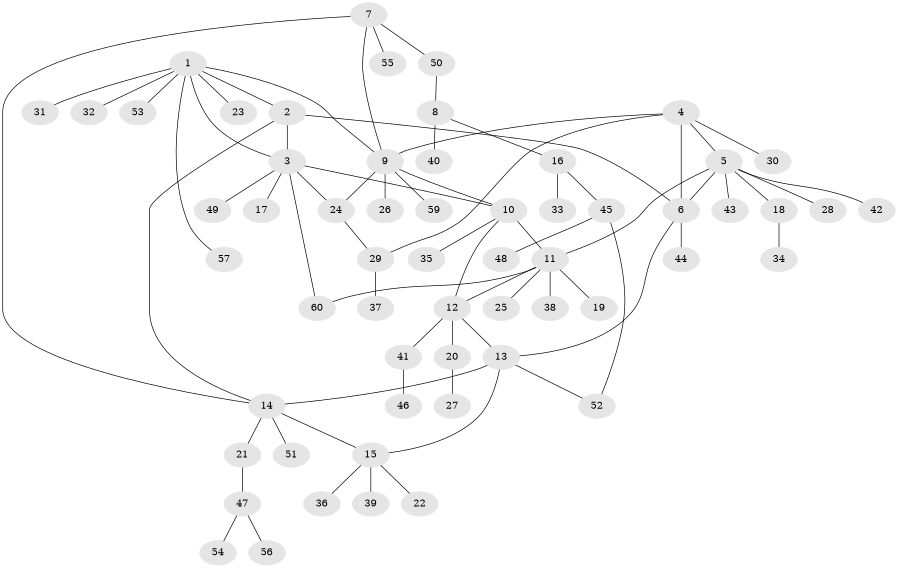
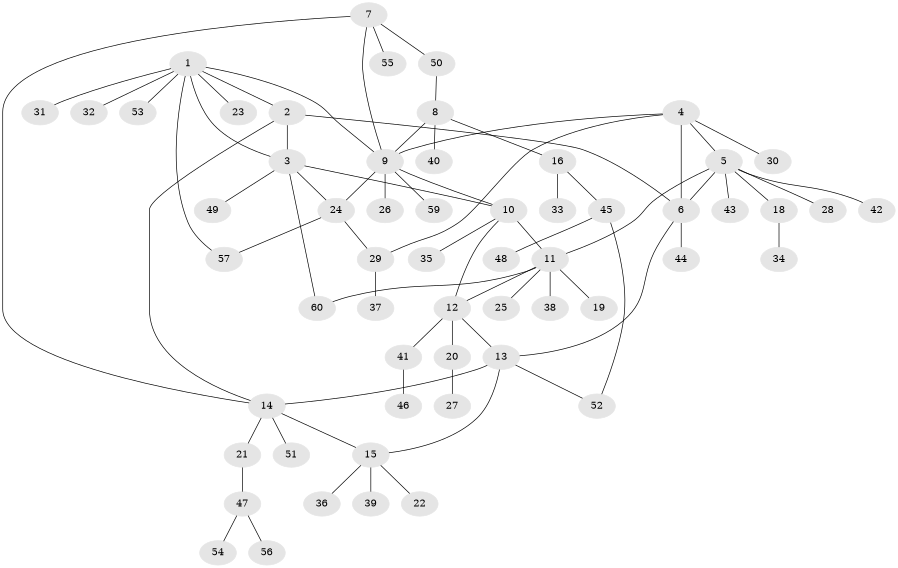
  graph {
    node [color=gray90 style=filled]
    1
    2
    3
    9
    23
    31
    32
    53
    57
    6
    14
    10
-   17
    24
    49
    60
    26
    59
    13
    44
    15
    21
    51
    11
    12
    35
    29
    4
    5
    30
    18
    28
    42
    43
    37
    19
    25
    38
    34
    52
    7
    50
    55
    8
    16
    40
    33
    45
    20
    41
    27
    46
    22
    36
    39
    47
    48
    54
    56
    1 -- 2
    1 -- 3
    1 -- 9
    1 -- 23
    1 -- 31
    1 -- 32
    1 -- 53
    1 -- 57
    2 -- 3
    2 -- 6
    2 -- 14
    3 -- 10
-   3 -- 17
    3 -- 24
    3 -- 49
    3 -- 60
    9 -- 10
    9 -- 24
    9 -- 26
    9 -- 59
    6 -- 13
    6 -- 44
    14 -- 15
    14 -- 21
    14 -- 51
    10 -- 11
    10 -- 12
    10 -- 35
+   24 -- 57
    24 -- 29
    13 -- 14
    13 -- 15
    13 -- 52
    15 -- 22
    15 -- 36
    15 -- 39
    21 -- 47
    11 -- 60
    11 -- 12
    11 -- 19
    11 -- 25
    11 -- 38
    12 -- 13
    12 -- 20
    12 -- 41
    29 -- 37
    4 -- 9
    4 -- 6
    4 -- 29
    4 -- 5
    4 -- 30
    5 -- 6
    5 -- 11
    5 -- 18
    5 -- 28
    5 -- 42
    5 -- 43
    18 -- 34
    7 -- 9
    7 -- 14
    7 -- 50
    7 -- 55
    50 -- 8
+   8 -- 9
    8 -- 16
    8 -- 40
    16 -- 33
    16 -- 45
    45 -- 52
    45 -- 48
    20 -- 27
    41 -- 46
    47 -- 54
    47 -- 56
  }
